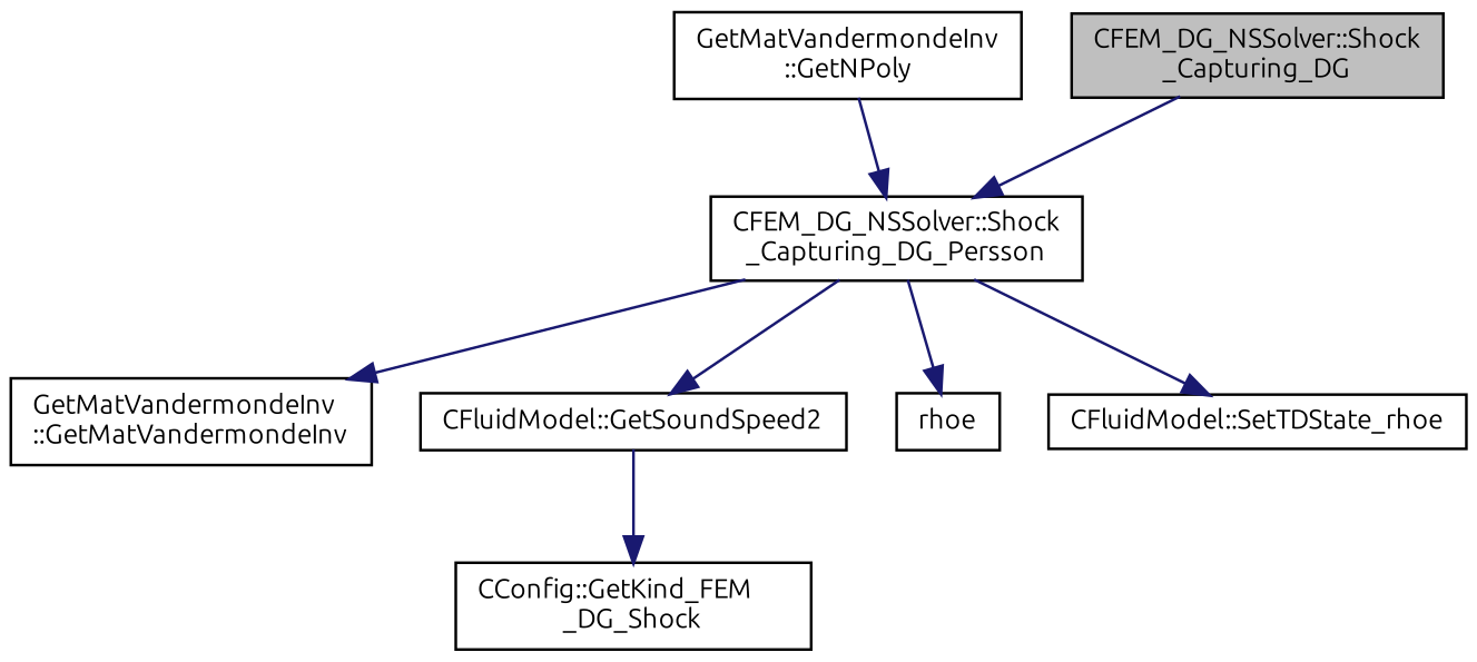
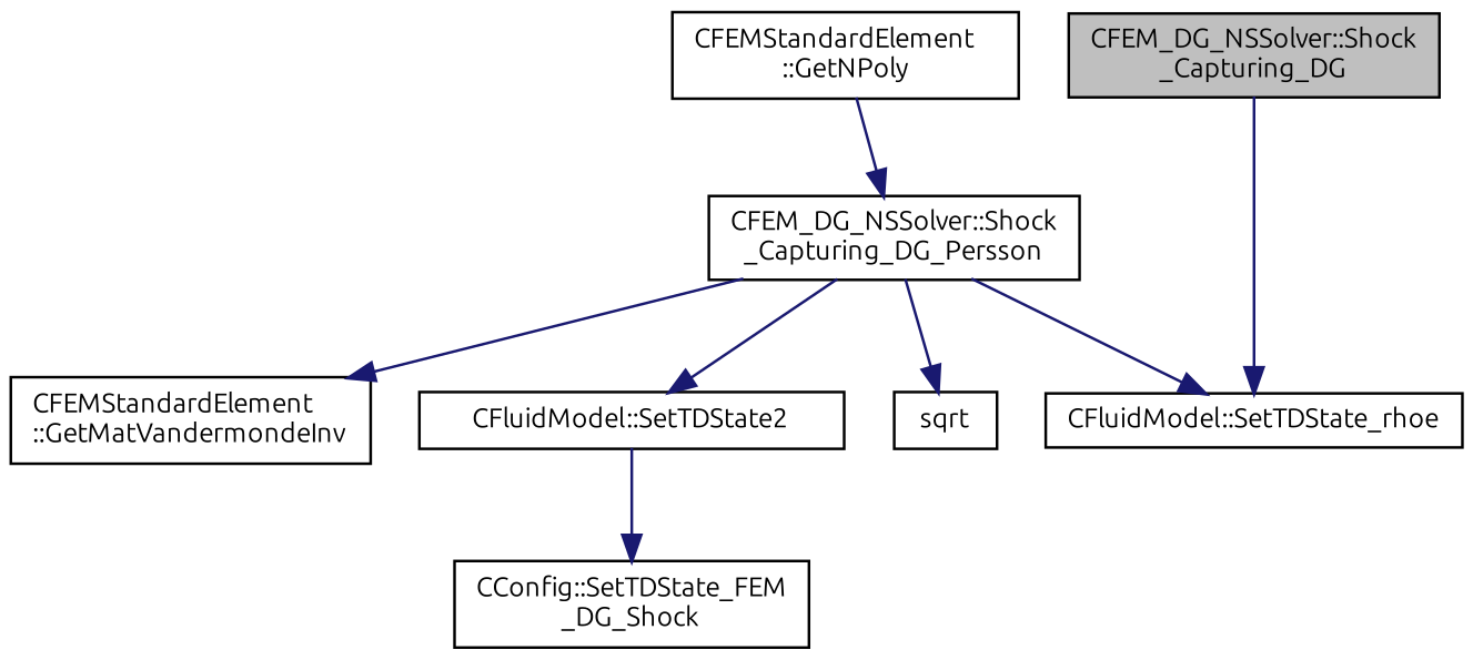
  digraph {
    fontname=Ubuntu
    rankdir=TB
    node [color=black fillcolor=white fontname=Ubuntu fontsize=10 shape=record style=filled]
    edge [color=midnightblue fontname=Ubuntu fontsize=10 labelfontname=Helvetica labelfontsize=10 style=solid]
    n1 [fillcolor=grey75 fontcolor=black height=0.2 label="CFEM_DG_NSSolver::Shock\l_Capturing_DG" width=0.4]
    n2 [height=0.2 label="CFEM_DG_NSSolver::Shock\l_Capturing_DG_Persson" width=0.4]
-   n3 [height=0.2 label="CConfig::GetKind_FEM\l_DG_Shock" width=0.4]
-   n4 [height=0.2 label="GetMatVandermondeInv\l::GetMatVandermondeInv" width=0.4]
-   n5 [height=0.2 label="CFluidModel::GetSoundSpeed2" width=0.4]
+   n3 [height=0.2 label="CConfig::SetTDState_FEM\l_DG_Shock" width=0.4]
+   n4 [height=0.2 label="CFEMStandardElement\l::GetMatVandermondeInv" width=0.4]
+   n5 [height=0.2 label="CFluidModel::SetTDState2" width=0.4]
    n6 [height=0.2 label="CFluidModel::SetTDState_rhoe" width=0.4]
-   n7 [height=0.2 label=rhoe width=0.4]
-   n8 [height=0.2 label="GetMatVandermondeInv\l::GetNPoly" width=0.4]
-   n1 -> n2
+   n7 [height=0.2 label=sqrt width=0.4]
+   n8 [height=0.2 label="CFEMStandardElement\l::GetNPoly" width=0.4]
+   n1 -> n6
    n2 -> n4
    n2 -> n5
    n2 -> n6
    n2 -> n7
    n5 -> n3
    n8 -> n2
  }
